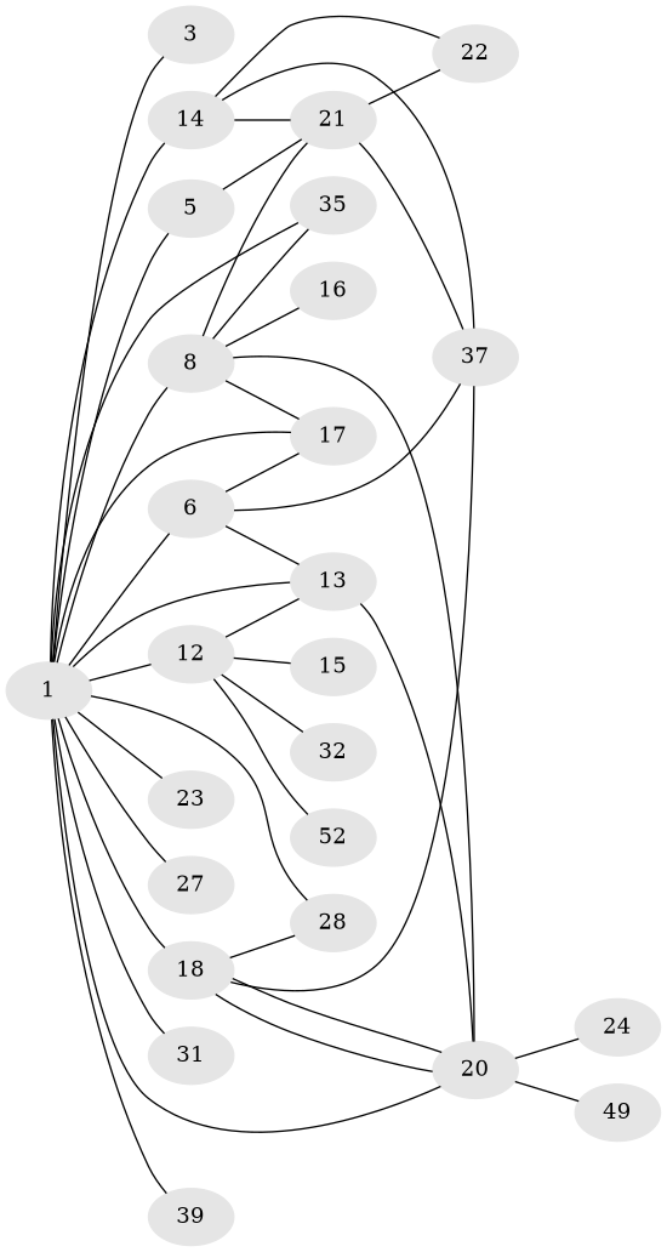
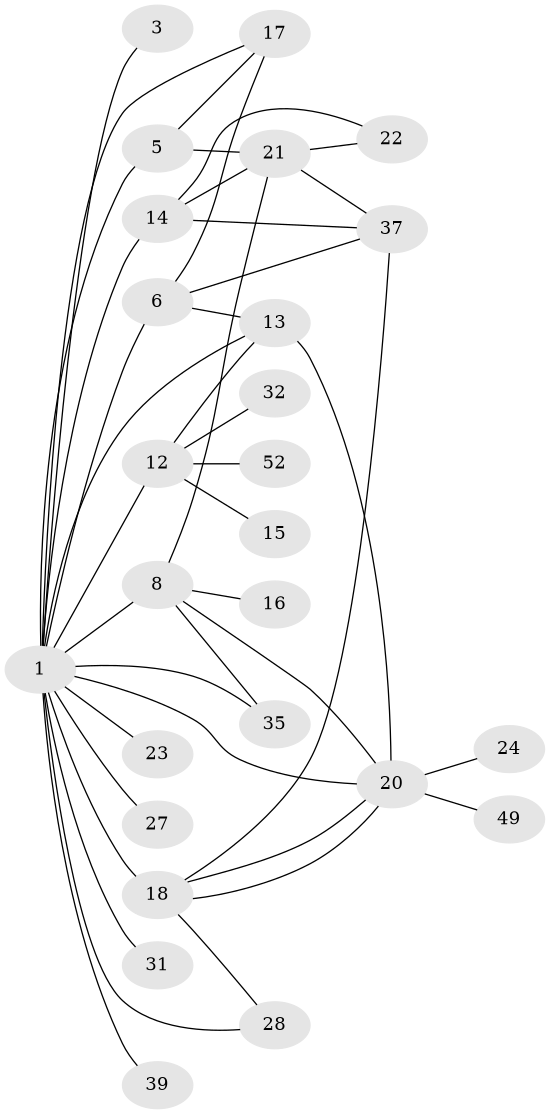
  graph {
    rankdir=LR
    node [color=gray90 style=filled]
    1 [super="+2"]
    3
    5
    6
    8 [super="+11"]
    12 [super="+46"]
    13 [super="+19"]
    14
    17 [super="+43+40"]
    18
    20 [super="+26+25+41+42+36"]
    23 [super="+38"]
    27
    28
    31
    35
    39
    21 [super="+48"]
    37 [super="+47"]
    16
    15
    32 [super="+33"]
    52
    22
    24
    49
    1 -- 3
    1 -- 5
    1 -- 6
    1 -- 8 [weight=2]
    1 -- 12 [weight=2]
    1 -- 13
    1 -- 14
    1 -- 17 [weight=2]
    1 -- 18 [weight=2]
    1 -- 20 [weight=2]
    1 -- 23 [weight=2]
    1 -- 27
    1 -- 28 [weight=2]
    1 -- 31 [weight=2]
    1 -- 35
    1 -- 39
    5 -- 21
    6 -- 13
    6 -- 17
    6 -- 37
-   8 -- 17
+   5 -- 17
    8 -- 20
    8 -- 35
    8 -- 21
    8 -- 16
    12 -- 13 [weight=2]
    12 -- 15
    12 -- 32
    12 -- 52
    13 -- 20
    14 -- 21
    14 -- 37
    14 -- 22
    18 -- 20
    18 -- 20
    18 -- 28
    18 -- 37
    20 -- 24
    20 -- 49
    21 -- 37
    21 -- 22
  }
